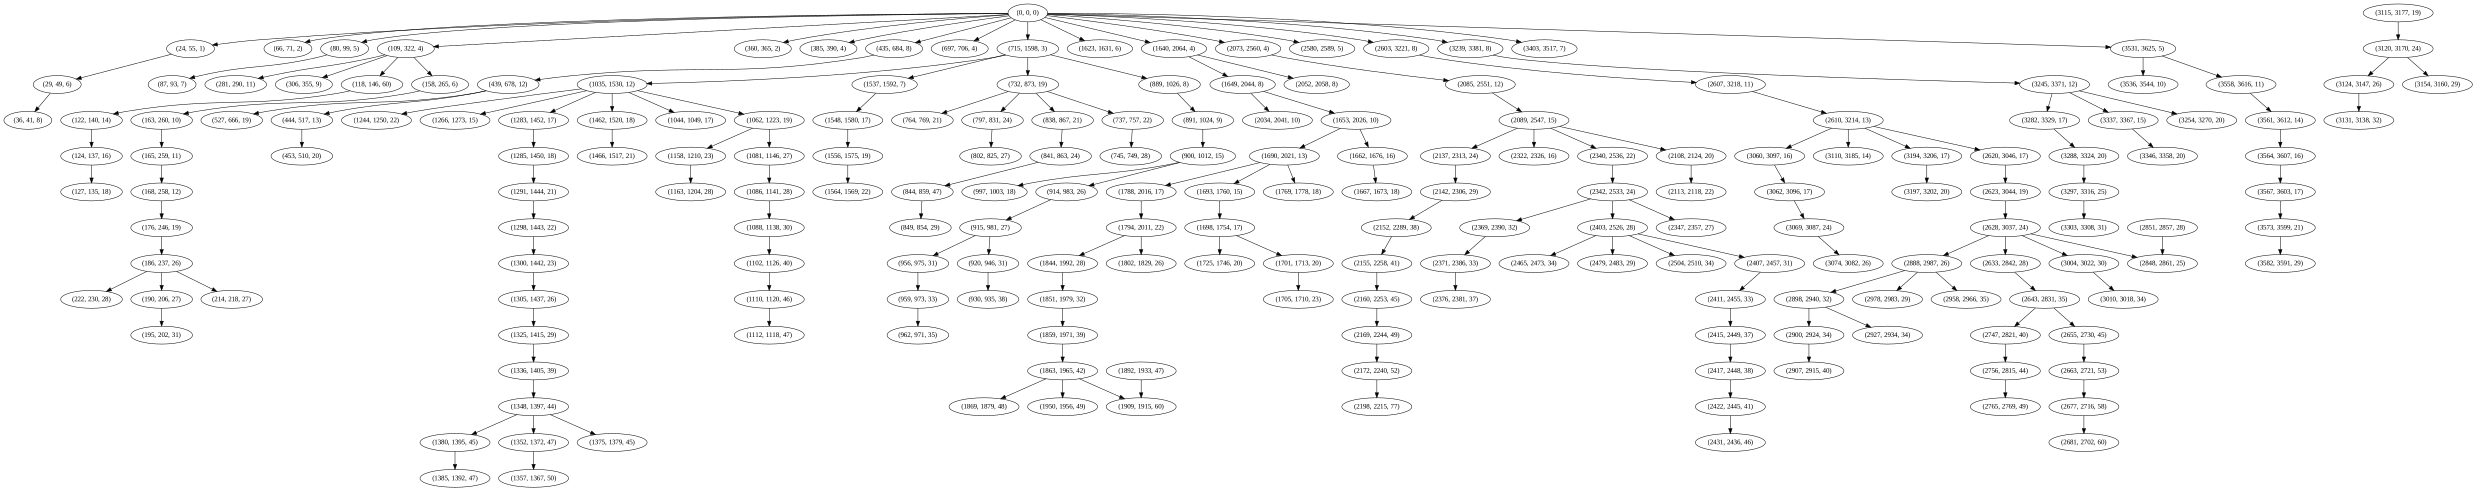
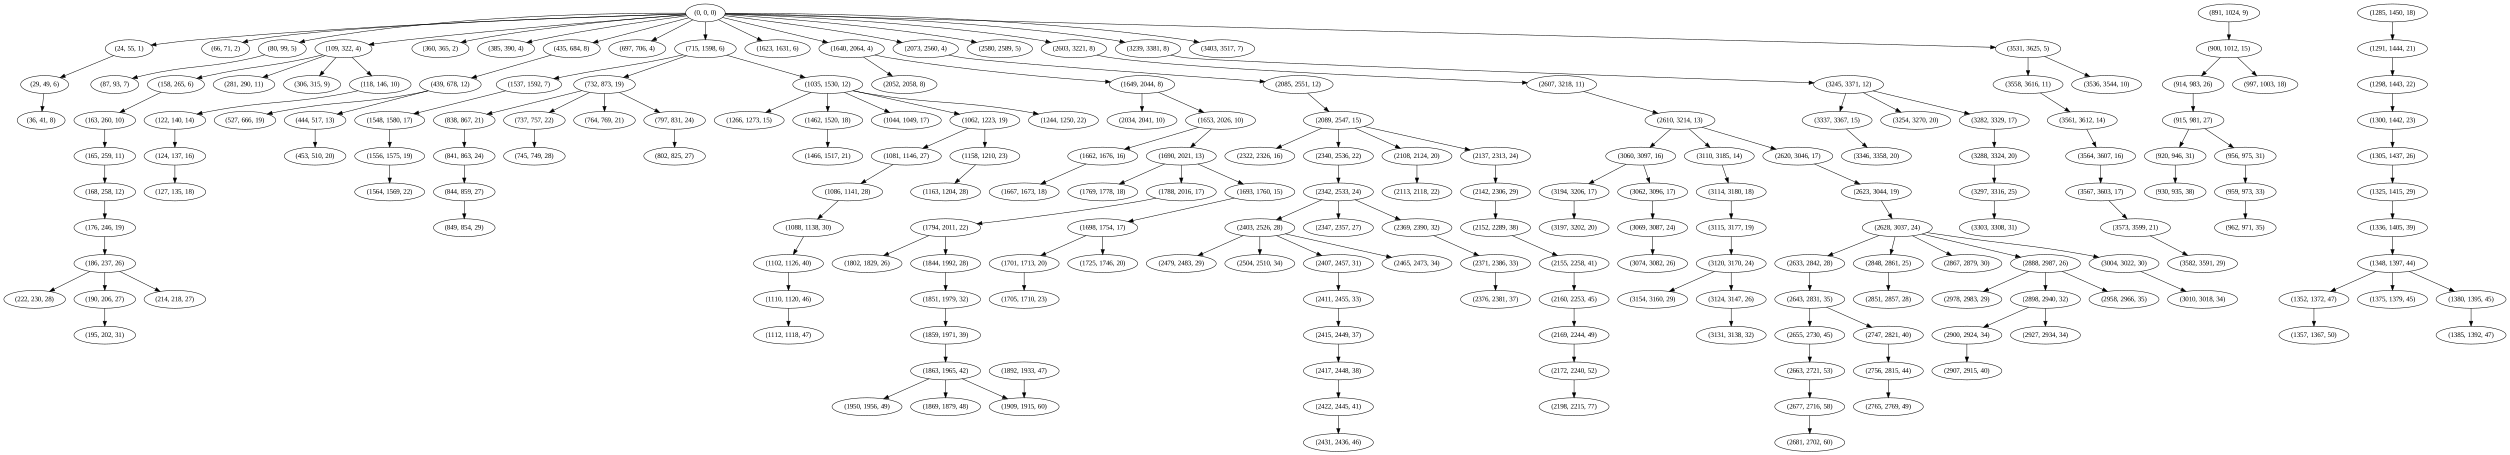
  digraph {
    fontname="Liberation Serif"
    node [fontname="Liberation Serif"]
    edge [fontname="Liberation Serif"]
    "(0, 0, 0)"
    "(24, 55, 1)"
    "(66, 71, 2)"
    "(80, 99, 5)"
    "(109, 322, 4)"
    "(360, 365, 2)"
    "(385, 390, 4)"
    "(435, 684, 8)"
    "(697, 706, 4)"
-   "(715, 1598, 6)" [label="(715, 1598, 3)"]
+   "(715, 1598, 6)"
    "(1623, 1631, 6)"
    "(1640, 2064, 4)"
    "(2073, 2560, 4)"
    "(2580, 2589, 5)"
    "(2603, 3221, 8)"
    "(3239, 3381, 8)"
    "(3403, 3517, 7)"
    "(3531, 3625, 5)"
    "(29, 49, 6)"
    "(87, 93, 7)"
-   "(118, 146, 10)" [label="(118, 146, 60)"]
+   "(118, 146, 10)"
    "(158, 265, 6)"
    "(281, 290, 11)"
-   "(306, 315, 9)" [label="(306, 355, 9)"]
+   "(306, 315, 9)"
    "(439, 678, 12)"
    "(732, 873, 19)"
-   "(889, 1026, 8)"
    "(1035, 1530, 12)"
    "(1537, 1592, 7)"
    "(1649, 2044, 8)"
    "(2052, 2058, 8)"
    "(2085, 2551, 12)"
    "(2607, 3218, 11)"
    "(3245, 3371, 12)"
    "(3536, 3544, 10)"
    "(3558, 3616, 11)"
    "(36, 41, 8)"
    "(122, 140, 14)"
    "(163, 260, 10)"
    "(124, 137, 16)"
    "(127, 135, 18)"
    "(165, 259, 11)"
    "(168, 258, 12)"
    "(176, 246, 19)"
    "(186, 237, 26)"
    "(190, 206, 27)"
    "(214, 218, 27)"
    "(222, 230, 28)"
    "(195, 202, 31)"
    "(444, 517, 13)"
    "(527, 666, 19)"
    "(453, 510, 20)"
    "(737, 757, 22)"
    "(764, 769, 21)"
    "(797, 831, 24)"
    "(838, 867, 21)"
    "(891, 1024, 9)"
    "(1044, 1049, 17)"
    "(1062, 1223, 19)"
    "(1244, 1250, 22)"
    "(1266, 1273, 15)"
-   "(1283, 1452, 17)"
    "(1462, 1520, 18)"
    "(1548, 1580, 17)"
    "(745, 749, 28)"
    "(802, 825, 27)"
    "(841, 863, 24)"
-   "(844, 859, 27)" [label="(844, 859, 47)"]
+   "(844, 859, 27)"
    "(849, 854, 29)"
    "(900, 1012, 15)"
    "(914, 983, 26)"
    "(997, 1003, 18)"
    "(915, 981, 27)"
    "(920, 946, 31)"
    "(956, 975, 31)"
    "(930, 935, 38)"
    "(959, 973, 33)"
    "(962, 971, 35)"
    "(1081, 1146, 27)"
    "(1158, 1210, 23)"
    "(1285, 1450, 18)"
    "(1466, 1517, 21)"
    "(1086, 1141, 28)"
    "(1163, 1204, 28)"
    "(1088, 1138, 30)"
    "(1102, 1126, 40)"
    "(1110, 1120, 46)"
    "(1112, 1118, 47)"
    "(1291, 1444, 21)"
    "(1298, 1443, 22)"
    "(1300, 1442, 23)"
    "(1305, 1437, 26)"
    "(1325, 1415, 29)"
    "(1336, 1405, 39)"
    "(1348, 1397, 44)"
    "(1352, 1372, 47)"
    "(1375, 1379, 45)"
    "(1380, 1395, 45)"
    "(1357, 1367, 50)"
    "(1385, 1392, 47)"
    "(1556, 1575, 19)"
    "(1564, 1569, 22)"
    "(1653, 2026, 10)"
    "(2034, 2041, 10)"
    "(1662, 1676, 16)"
    "(1690, 2021, 13)"
    "(1667, 1673, 18)"
    "(1693, 1760, 15)"
    "(1769, 1778, 18)"
    "(1788, 2016, 17)"
    "(1698, 1754, 17)"
    "(1794, 2011, 22)"
    "(1701, 1713, 20)"
    "(1725, 1746, 20)"
    "(1705, 1710, 23)"
    "(1802, 1829, 26)"
    "(1844, 1992, 28)"
    "(1851, 1979, 32)"
    "(1859, 1971, 39)"
    "(1863, 1965, 42)"
    "(1869, 1879, 48)"
    "(1950, 1956, 49)"
    "(1909, 1915, 60)"
    "(1892, 1933, 47)"
    "(2089, 2547, 15)"
    "(2108, 2124, 20)"
    "(2137, 2313, 24)"
    "(2322, 2326, 16)"
    "(2340, 2536, 22)"
    "(2113, 2118, 22)"
    "(2142, 2306, 29)"
    "(2342, 2533, 24)"
    "(2152, 2289, 38)"
    "(2155, 2258, 41)"
    "(2160, 2253, 45)"
    "(2169, 2244, 49)"
    "(2172, 2240, 52)"
    "(2198, 2215, 77)"
    "(2347, 2357, 27)"
    "(2369, 2390, 32)"
    "(2403, 2526, 28)"
    "(2371, 2386, 33)"
    "(2407, 2457, 31)"
    "(2465, 2473, 34)"
    "(2479, 2483, 29)"
    "(2504, 2510, 34)"
    "(2376, 2381, 37)"
    "(2411, 2455, 33)"
    "(2415, 2449, 37)"
    "(2417, 2448, 38)"
    "(2422, 2445, 41)"
    "(2431, 2436, 46)"
    "(2610, 3214, 13)"
    "(2620, 3046, 17)"
    "(3060, 3097, 16)"
    "(3110, 3185, 14)"
    "(3194, 3206, 17)"
    "(2623, 3044, 19)"
    "(3062, 3096, 17)"
+   "(3114, 3180, 18)"
    "(3197, 3202, 20)"
    "(2628, 3037, 24)"
    "(2633, 2842, 28)"
    "(2848, 2861, 25)"
+   "(2867, 2879, 30)"
    "(2888, 2987, 26)"
    "(3004, 3022, 30)"
    "(2643, 2831, 35)"
    "(2851, 2857, 28)"
    "(2898, 2940, 32)"
    "(2958, 2966, 35)"
    "(2978, 2983, 29)"
    "(3010, 3018, 34)"
    "(2655, 2730, 45)"
    "(2747, 2821, 40)"
    "(2663, 2721, 53)"
    "(2756, 2815, 44)"
    "(2677, 2716, 58)"
    "(2681, 2702, 60)"
    "(2765, 2769, 49)"
    "(2900, 2924, 34)"
    "(2927, 2934, 34)"
    "(2907, 2915, 40)"
    "(3069, 3087, 24)"
    "(3074, 3082, 26)"
    "(3115, 3177, 19)"
    "(3120, 3170, 24)"
    "(3124, 3147, 26)"
    "(3154, 3160, 29)"
    "(3131, 3138, 32)"
    "(3254, 3270, 20)"
    "(3282, 3329, 17)"
    "(3337, 3367, 15)"
    "(3288, 3324, 20)"
    "(3346, 3358, 20)"
    "(3297, 3316, 25)"
    "(3303, 3308, 31)"
    "(3561, 3612, 14)"
    "(3564, 3607, 16)"
    "(3567, 3603, 17)"
    "(3573, 3599, 21)"
    "(3582, 3591, 29)"
    "(0, 0, 0)" -> "(24, 55, 1)"
    "(0, 0, 0)" -> "(66, 71, 2)"
    "(0, 0, 0)" -> "(80, 99, 5)"
    "(0, 0, 0)" -> "(109, 322, 4)"
    "(0, 0, 0)" -> "(360, 365, 2)"
    "(0, 0, 0)" -> "(385, 390, 4)"
    "(0, 0, 0)" -> "(435, 684, 8)"
    "(0, 0, 0)" -> "(697, 706, 4)"
    "(0, 0, 0)" -> "(715, 1598, 6)"
    "(0, 0, 0)" -> "(1623, 1631, 6)"
    "(0, 0, 0)" -> "(1640, 2064, 4)"
    "(0, 0, 0)" -> "(2073, 2560, 4)"
    "(0, 0, 0)" -> "(2580, 2589, 5)"
    "(0, 0, 0)" -> "(2603, 3221, 8)"
    "(0, 0, 0)" -> "(3239, 3381, 8)"
    "(0, 0, 0)" -> "(3403, 3517, 7)"
    "(0, 0, 0)" -> "(3531, 3625, 5)"
    "(24, 55, 1)" -> "(29, 49, 6)"
    "(80, 99, 5)" -> "(87, 93, 7)"
    "(109, 322, 4)" -> "(118, 146, 10)"
    "(109, 322, 4)" -> "(158, 265, 6)"
    "(109, 322, 4)" -> "(281, 290, 11)"
    "(109, 322, 4)" -> "(306, 315, 9)"
    "(435, 684, 8)" -> "(439, 678, 12)"
    "(715, 1598, 6)" -> "(732, 873, 19)"
-   "(715, 1598, 6)" -> "(889, 1026, 8)"
    "(715, 1598, 6)" -> "(1035, 1530, 12)"
    "(715, 1598, 6)" -> "(1537, 1592, 7)"
    "(1640, 2064, 4)" -> "(1649, 2044, 8)"
    "(1640, 2064, 4)" -> "(2052, 2058, 8)"
    "(2073, 2560, 4)" -> "(2085, 2551, 12)"
    "(2603, 3221, 8)" -> "(2607, 3218, 11)"
    "(3239, 3381, 8)" -> "(3245, 3371, 12)"
    "(3531, 3625, 5)" -> "(3536, 3544, 10)"
    "(3531, 3625, 5)" -> "(3558, 3616, 11)"
    "(29, 49, 6)" -> "(36, 41, 8)"
    "(118, 146, 10)" -> "(122, 140, 14)"
    "(158, 265, 6)" -> "(163, 260, 10)"
    "(439, 678, 12)" -> "(444, 517, 13)"
    "(439, 678, 12)" -> "(527, 666, 19)"
    "(732, 873, 19)" -> "(737, 757, 22)"
    "(732, 873, 19)" -> "(764, 769, 21)"
    "(732, 873, 19)" -> "(797, 831, 24)"
    "(732, 873, 19)" -> "(838, 867, 21)"
-   "(889, 1026, 8)" -> "(891, 1024, 9)"
    "(1035, 1530, 12)" -> "(1044, 1049, 17)"
    "(1035, 1530, 12)" -> "(1062, 1223, 19)"
    "(1035, 1530, 12)" -> "(1244, 1250, 22)"
    "(1035, 1530, 12)" -> "(1266, 1273, 15)"
-   "(1035, 1530, 12)" -> "(1283, 1452, 17)"
    "(1035, 1530, 12)" -> "(1462, 1520, 18)"
    "(1537, 1592, 7)" -> "(1548, 1580, 17)"
    "(1649, 2044, 8)" -> "(1653, 2026, 10)"
    "(1649, 2044, 8)" -> "(2034, 2041, 10)"
    "(2085, 2551, 12)" -> "(2089, 2547, 15)"
    "(2607, 3218, 11)" -> "(2610, 3214, 13)"
    "(3245, 3371, 12)" -> "(3254, 3270, 20)"
    "(3245, 3371, 12)" -> "(3282, 3329, 17)"
    "(3245, 3371, 12)" -> "(3337, 3367, 15)"
    "(3558, 3616, 11)" -> "(3561, 3612, 14)"
    "(122, 140, 14)" -> "(124, 137, 16)"
    "(163, 260, 10)" -> "(165, 259, 11)"
    "(124, 137, 16)" -> "(127, 135, 18)"
    "(165, 259, 11)" -> "(168, 258, 12)"
    "(168, 258, 12)" -> "(176, 246, 19)"
    "(176, 246, 19)" -> "(186, 237, 26)"
    "(186, 237, 26)" -> "(190, 206, 27)"
    "(186, 237, 26)" -> "(214, 218, 27)"
    "(186, 237, 26)" -> "(222, 230, 28)"
    "(190, 206, 27)" -> "(195, 202, 31)"
    "(444, 517, 13)" -> "(453, 510, 20)"
    "(737, 757, 22)" -> "(745, 749, 28)"
    "(797, 831, 24)" -> "(802, 825, 27)"
    "(838, 867, 21)" -> "(841, 863, 24)"
    "(891, 1024, 9)" -> "(900, 1012, 15)"
    "(1062, 1223, 19)" -> "(1081, 1146, 27)"
    "(1062, 1223, 19)" -> "(1158, 1210, 23)"
-   "(1283, 1452, 17)" -> "(1285, 1450, 18)"
    "(1462, 1520, 18)" -> "(1466, 1517, 21)"
    "(1548, 1580, 17)" -> "(1556, 1575, 19)"
    "(841, 863, 24)" -> "(844, 859, 27)"
    "(844, 859, 27)" -> "(849, 854, 29)"
    "(900, 1012, 15)" -> "(914, 983, 26)"
    "(900, 1012, 15)" -> "(997, 1003, 18)"
    "(914, 983, 26)" -> "(915, 981, 27)"
    "(915, 981, 27)" -> "(920, 946, 31)"
    "(915, 981, 27)" -> "(956, 975, 31)"
    "(920, 946, 31)" -> "(930, 935, 38)"
    "(956, 975, 31)" -> "(959, 973, 33)"
    "(959, 973, 33)" -> "(962, 971, 35)"
    "(1081, 1146, 27)" -> "(1086, 1141, 28)"
    "(1158, 1210, 23)" -> "(1163, 1204, 28)"
    "(1285, 1450, 18)" -> "(1291, 1444, 21)"
    "(1086, 1141, 28)" -> "(1088, 1138, 30)"
    "(1088, 1138, 30)" -> "(1102, 1126, 40)"
    "(1102, 1126, 40)" -> "(1110, 1120, 46)"
    "(1110, 1120, 46)" -> "(1112, 1118, 47)"
    "(1291, 1444, 21)" -> "(1298, 1443, 22)"
    "(1298, 1443, 22)" -> "(1300, 1442, 23)"
    "(1300, 1442, 23)" -> "(1305, 1437, 26)"
    "(1305, 1437, 26)" -> "(1325, 1415, 29)"
    "(1325, 1415, 29)" -> "(1336, 1405, 39)"
    "(1336, 1405, 39)" -> "(1348, 1397, 44)"
    "(1348, 1397, 44)" -> "(1352, 1372, 47)"
    "(1348, 1397, 44)" -> "(1375, 1379, 45)"
    "(1348, 1397, 44)" -> "(1380, 1395, 45)"
    "(1352, 1372, 47)" -> "(1357, 1367, 50)"
    "(1380, 1395, 45)" -> "(1385, 1392, 47)"
    "(1556, 1575, 19)" -> "(1564, 1569, 22)"
    "(1653, 2026, 10)" -> "(1662, 1676, 16)"
    "(1653, 2026, 10)" -> "(1690, 2021, 13)"
    "(1662, 1676, 16)" -> "(1667, 1673, 18)"
    "(1690, 2021, 13)" -> "(1693, 1760, 15)"
    "(1690, 2021, 13)" -> "(1769, 1778, 18)"
    "(1690, 2021, 13)" -> "(1788, 2016, 17)"
    "(1693, 1760, 15)" -> "(1698, 1754, 17)"
    "(1788, 2016, 17)" -> "(1794, 2011, 22)"
    "(1698, 1754, 17)" -> "(1701, 1713, 20)"
    "(1698, 1754, 17)" -> "(1725, 1746, 20)"
    "(1794, 2011, 22)" -> "(1802, 1829, 26)"
    "(1794, 2011, 22)" -> "(1844, 1992, 28)"
    "(1701, 1713, 20)" -> "(1705, 1710, 23)"
    "(1844, 1992, 28)" -> "(1851, 1979, 32)"
    "(1851, 1979, 32)" -> "(1859, 1971, 39)"
    "(1859, 1971, 39)" -> "(1863, 1965, 42)"
    "(1863, 1965, 42)" -> "(1869, 1879, 48)"
    "(1863, 1965, 42)" -> "(1950, 1956, 49)"
    "(1863, 1965, 42)" -> "(1909, 1915, 60)"
    "(1892, 1933, 47)" -> "(1909, 1915, 60)"
    "(2089, 2547, 15)" -> "(2108, 2124, 20)"
    "(2089, 2547, 15)" -> "(2137, 2313, 24)"
    "(2089, 2547, 15)" -> "(2322, 2326, 16)"
    "(2089, 2547, 15)" -> "(2340, 2536, 22)"
    "(2108, 2124, 20)" -> "(2113, 2118, 22)"
    "(2137, 2313, 24)" -> "(2142, 2306, 29)"
    "(2340, 2536, 22)" -> "(2342, 2533, 24)"
    "(2142, 2306, 29)" -> "(2152, 2289, 38)"
    "(2342, 2533, 24)" -> "(2347, 2357, 27)"
    "(2342, 2533, 24)" -> "(2369, 2390, 32)"
    "(2342, 2533, 24)" -> "(2403, 2526, 28)"
    "(2152, 2289, 38)" -> "(2155, 2258, 41)"
    "(2155, 2258, 41)" -> "(2160, 2253, 45)"
    "(2160, 2253, 45)" -> "(2169, 2244, 49)"
    "(2169, 2244, 49)" -> "(2172, 2240, 52)"
    "(2172, 2240, 52)" -> "(2198, 2215, 77)"
    "(2369, 2390, 32)" -> "(2371, 2386, 33)"
    "(2403, 2526, 28)" -> "(2407, 2457, 31)"
    "(2403, 2526, 28)" -> "(2465, 2473, 34)"
    "(2403, 2526, 28)" -> "(2479, 2483, 29)"
    "(2403, 2526, 28)" -> "(2504, 2510, 34)"
    "(2371, 2386, 33)" -> "(2376, 2381, 37)"
    "(2407, 2457, 31)" -> "(2411, 2455, 33)"
    "(2411, 2455, 33)" -> "(2415, 2449, 37)"
    "(2415, 2449, 37)" -> "(2417, 2448, 38)"
    "(2417, 2448, 38)" -> "(2422, 2445, 41)"
    "(2422, 2445, 41)" -> "(2431, 2436, 46)"
    "(2610, 3214, 13)" -> "(2620, 3046, 17)"
    "(2610, 3214, 13)" -> "(3060, 3097, 16)"
    "(2610, 3214, 13)" -> "(3110, 3185, 14)"
-   "(2610, 3214, 13)" -> "(3194, 3206, 17)"
+   "(3060, 3097, 16)" -> "(3194, 3206, 17)"
    "(2620, 3046, 17)" -> "(2623, 3044, 19)"
    "(3060, 3097, 16)" -> "(3062, 3096, 17)"
+   "(3110, 3185, 14)" -> "(3114, 3180, 18)"
    "(3194, 3206, 17)" -> "(3197, 3202, 20)"
    "(2623, 3044, 19)" -> "(2628, 3037, 24)"
    "(3062, 3096, 17)" -> "(3069, 3087, 24)"
+   "(3114, 3180, 18)" -> "(3115, 3177, 19)"
    "(2628, 3037, 24)" -> "(2633, 2842, 28)"
    "(2628, 3037, 24)" -> "(2848, 2861, 25)"
+   "(2628, 3037, 24)" -> "(2867, 2879, 30)"
    "(2628, 3037, 24)" -> "(2888, 2987, 26)"
    "(2628, 3037, 24)" -> "(3004, 3022, 30)"
    "(2633, 2842, 28)" -> "(2643, 2831, 35)"
-   "(2851, 2857, 28)" -> "(2848, 2861, 25)"
+   "(2848, 2861, 25)" -> "(2851, 2857, 28)"
    "(2888, 2987, 26)" -> "(2898, 2940, 32)"
    "(2888, 2987, 26)" -> "(2958, 2966, 35)"
    "(2888, 2987, 26)" -> "(2978, 2983, 29)"
    "(3004, 3022, 30)" -> "(3010, 3018, 34)"
    "(2643, 2831, 35)" -> "(2655, 2730, 45)"
    "(2643, 2831, 35)" -> "(2747, 2821, 40)"
    "(2898, 2940, 32)" -> "(2900, 2924, 34)"
    "(2898, 2940, 32)" -> "(2927, 2934, 34)"
    "(2655, 2730, 45)" -> "(2663, 2721, 53)"
    "(2747, 2821, 40)" -> "(2756, 2815, 44)"
    "(2663, 2721, 53)" -> "(2677, 2716, 58)"
    "(2756, 2815, 44)" -> "(2765, 2769, 49)"
    "(2677, 2716, 58)" -> "(2681, 2702, 60)"
    "(2900, 2924, 34)" -> "(2907, 2915, 40)"
    "(3069, 3087, 24)" -> "(3074, 3082, 26)"
    "(3115, 3177, 19)" -> "(3120, 3170, 24)"
    "(3120, 3170, 24)" -> "(3124, 3147, 26)"
    "(3120, 3170, 24)" -> "(3154, 3160, 29)"
    "(3124, 3147, 26)" -> "(3131, 3138, 32)"
    "(3282, 3329, 17)" -> "(3288, 3324, 20)"
    "(3337, 3367, 15)" -> "(3346, 3358, 20)"
    "(3288, 3324, 20)" -> "(3297, 3316, 25)"
    "(3297, 3316, 25)" -> "(3303, 3308, 31)"
    "(3561, 3612, 14)" -> "(3564, 3607, 16)"
    "(3564, 3607, 16)" -> "(3567, 3603, 17)"
    "(3567, 3603, 17)" -> "(3573, 3599, 21)"
    "(3573, 3599, 21)" -> "(3582, 3591, 29)"
  }
